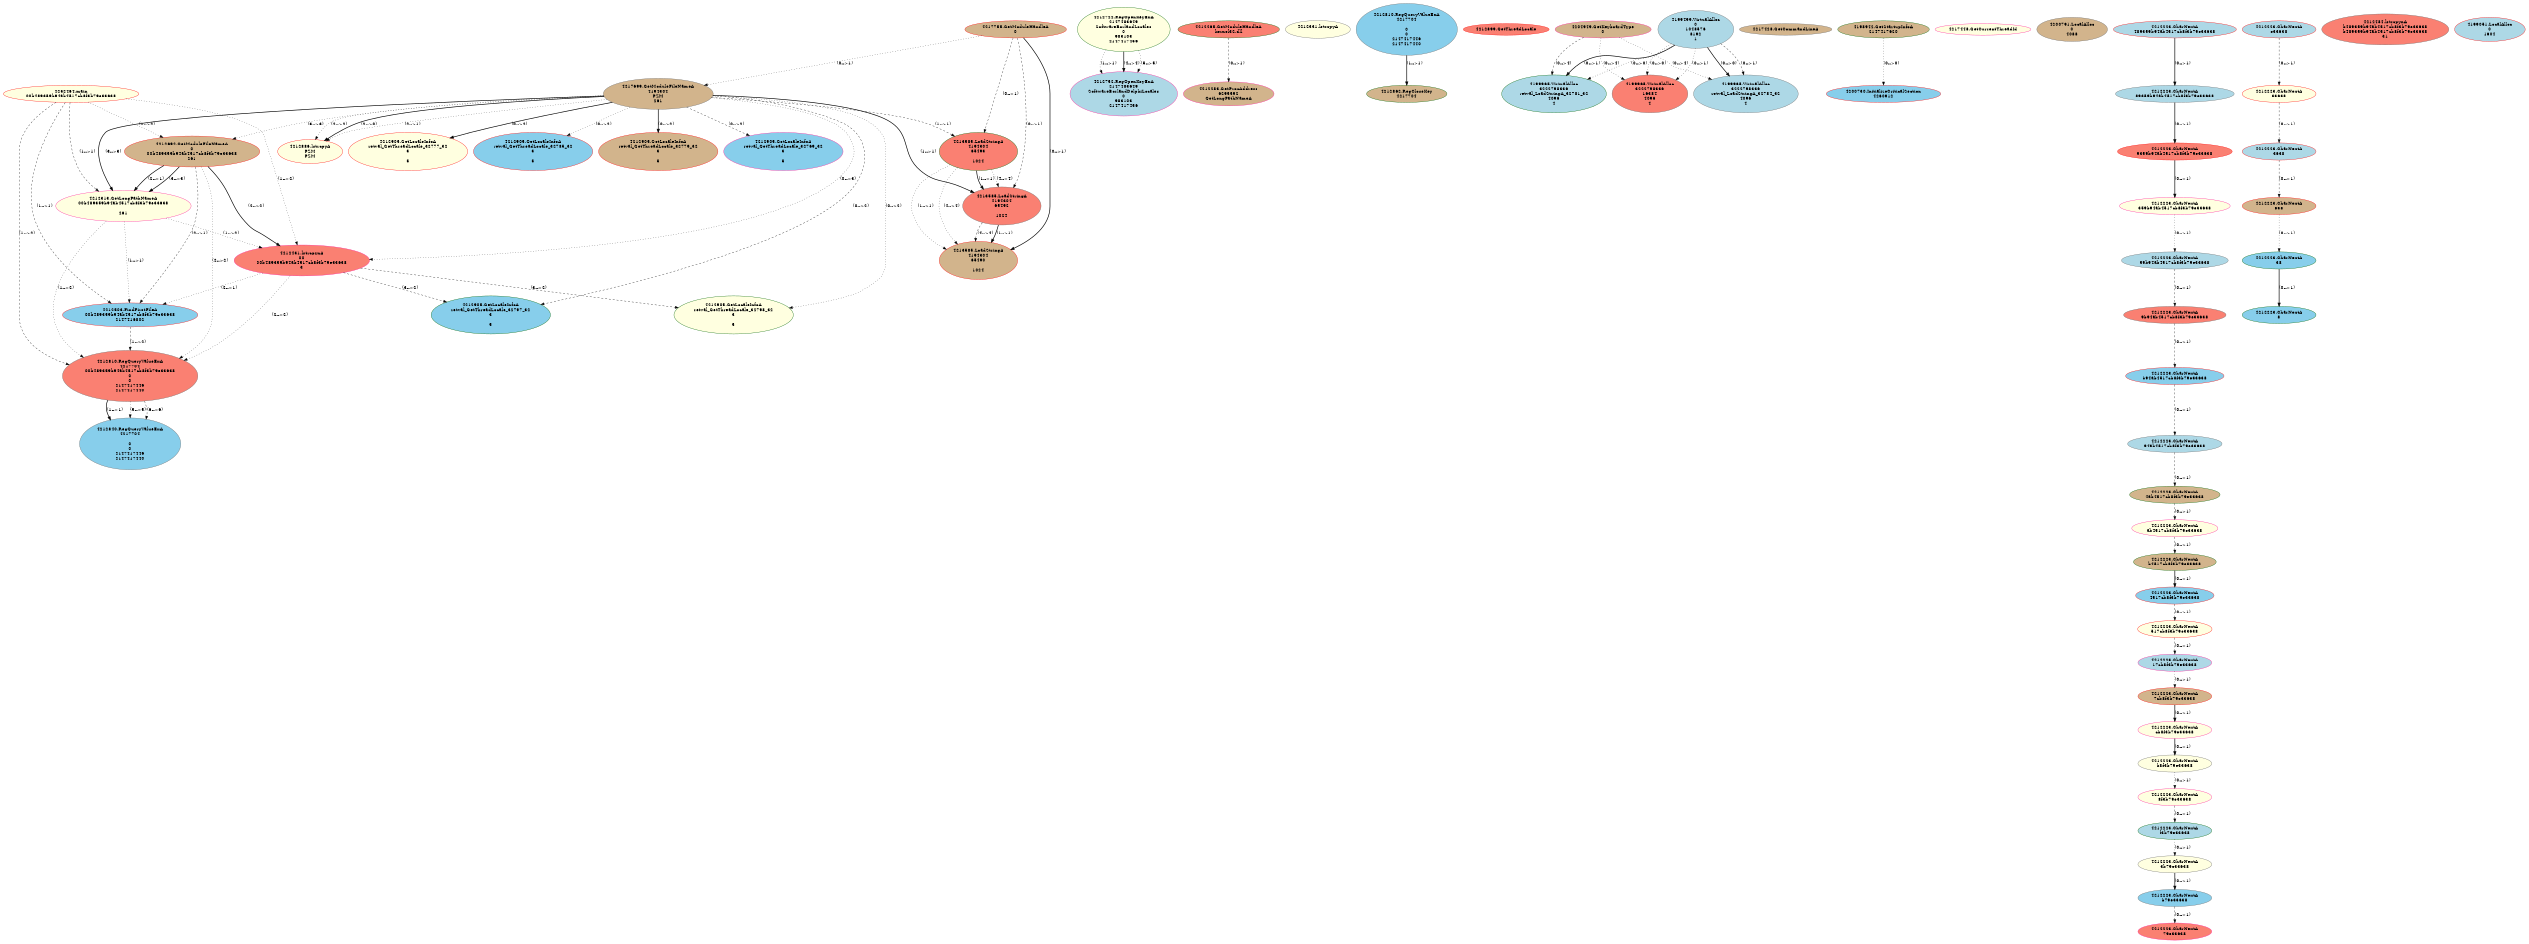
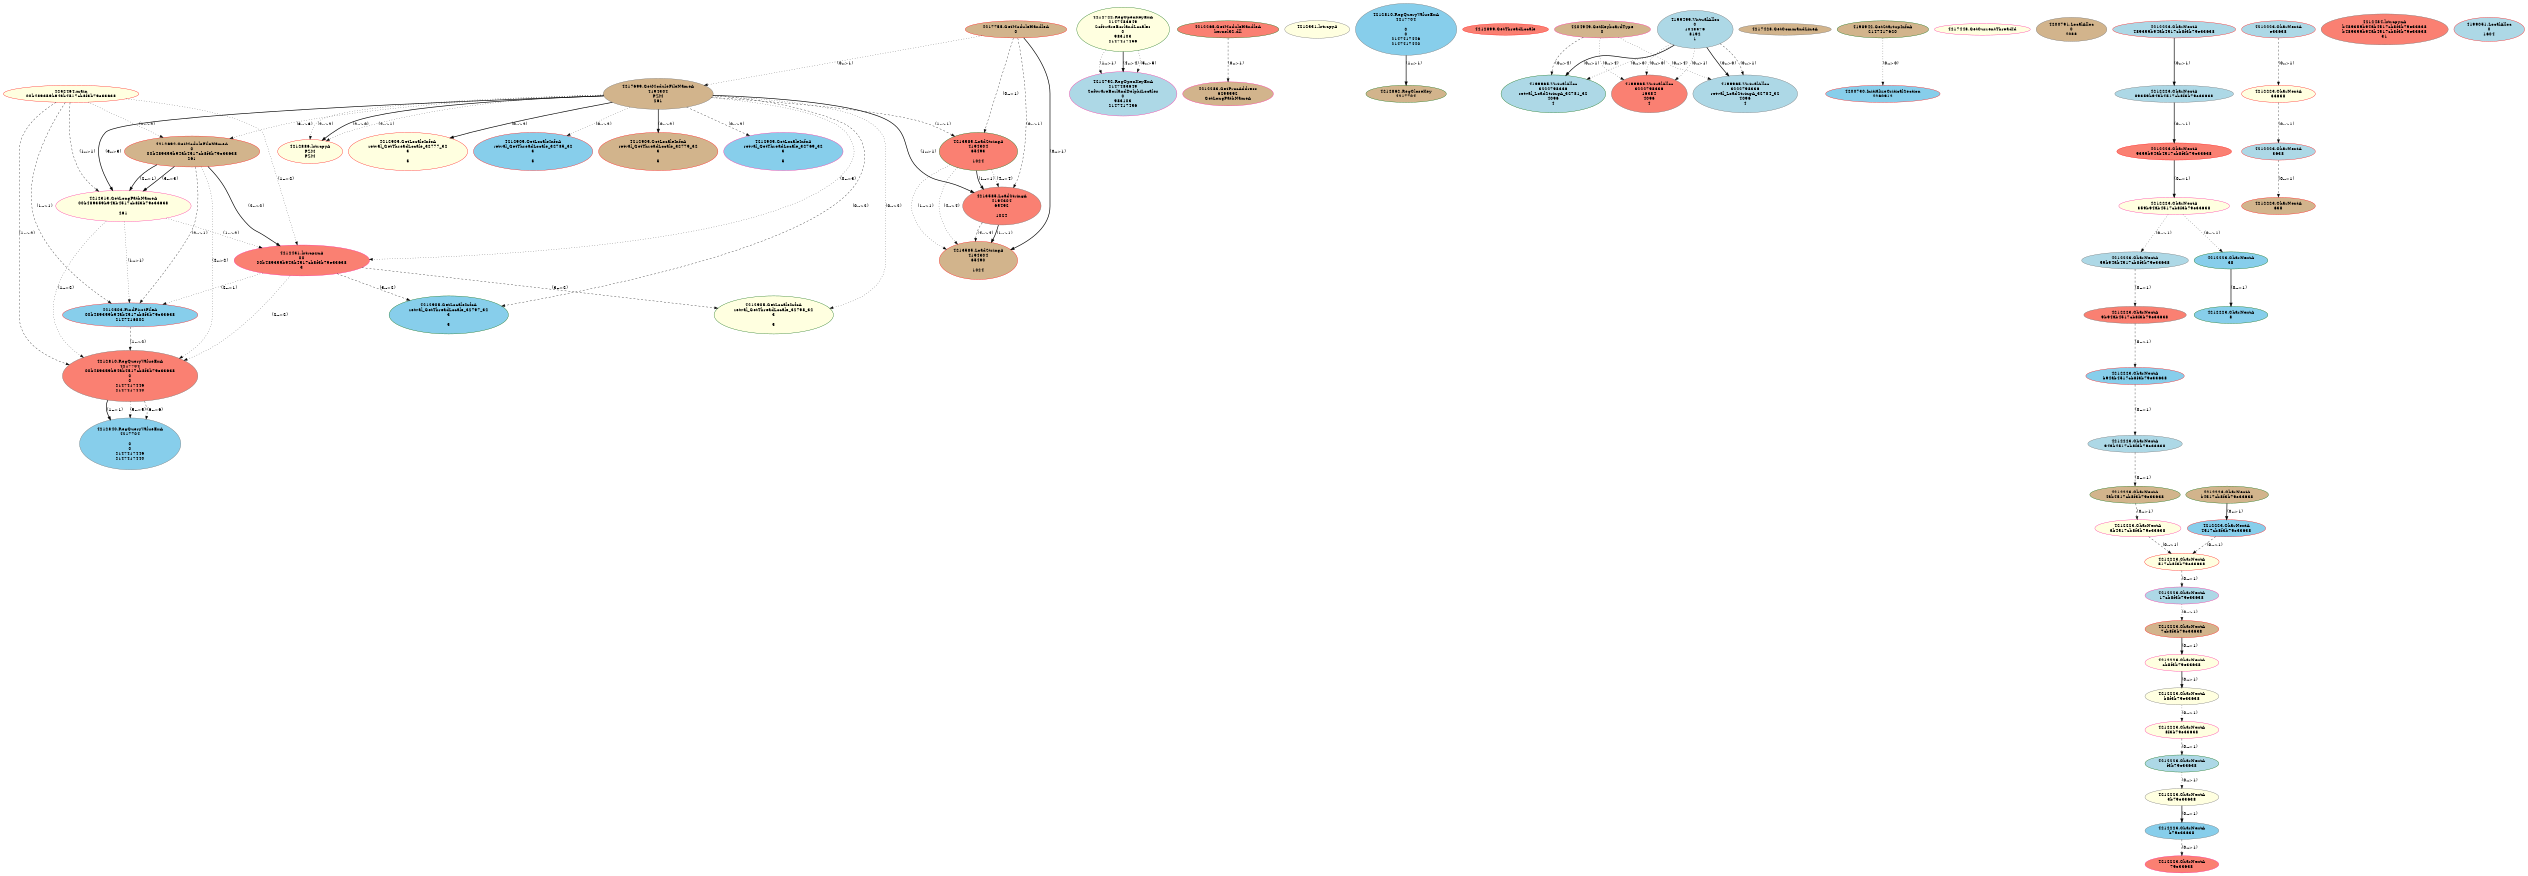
  digraph {
    node [color=red fillcolor=lightyellow style=filled]
    edge [style=dotted]
    n1 [label="4252464.main\n00b489359b94ab4517cb8f3b79e33638"]
    n2 [fillcolor=tan label="4212692.GetModuleFileNameA\n0\n00b489359b94ab4517cb8f3b79e33638\n261"]
    n3 [color=deeppink label="4212313.GetLongPathNameA\n00b489359b94ab4517cb8f3b79e33638\n\n261"]
    n4 [color=deeppink fillcolor=salmon label="4212431.lstrcpynA\n00\n00b489359b94ab4517cb8f3b79e33638\n3"]
    n5 [fillcolor=skyblue label="4212503.FindFirstFileA\n00b489359b94ab4517cb8f3b79e33638\n2147416802"]
    n6 [color=gray40 fillcolor=salmon label="4212810.RegQueryValueExA\n4217704\n00b489359b94ab4517cb8f3b79e33638\n0\n0\n2147417446\n2147417440"]
    n7 [color=darkgreen fillcolor=skyblue label="4212905.GetLocaleInfoA\nretval_GetThreadLocale_32797_32\n3\n\n5"]
    n8 [color=darkgreen label="4212905.GetLocaleInfoA\nretval_GetThreadLocale_32798_32\n3\n\n5"]
    n9 [color=gray40 fillcolor=skyblue label="4212840.RegQueryValueExA\n4217704\n\n0\n0\n2147417446\n2147417440"]
    n10 [fillcolor=tan label="4217755.GetModuleHandleA\n0"]
    n11 [color=gray40 fillcolor=tan label="4217699.GetModuleFileNameA\n4194304\nPZM\n261"]
    n12 [color=darkgreen fillcolor=salmon label="4213585.LoadStringA\n4194304\n65493\n\n1024"]
    n13 [color=gray40 fillcolor=salmon label="4213585.LoadStringA\n4194304\n65492\n\n1024"]
    n14 [fillcolor=tan label="4213585.LoadStringA\n4194304\n65490\n\n1024"]
    n15 [label="4212886.lstrcpyA\nPZM\nPZM"]
    n16 [label="4212905.GetLocaleInfoA\nretval_GetThreadLocale_32777_32\n3\n\n5"]
    n17 [fillcolor=skyblue label="4212905.GetLocaleInfoA\nretval_GetThreadLocale_32785_32\n3\n\n5"]
    n18 [fillcolor=tan label="4212905.GetLocaleInfoA\nretval_GetThreadLocale_32779_32\n3\n\n5"]
    n19 [color=deeppink fillcolor=skyblue label="4212905.GetLocaleInfoA\nretval_GetThreadLocale_32769_32\n3\n\n5"]
    n20 [color=darkgreen label="4212722.RegOpenKeyExA\n2147483649\nSoftware\Borland\Locales\n0\n983103\n2147417456"]
    n21 [color=deeppink fillcolor=lightblue label="4212752.RegOpenKeyExA\n2147483649\nSoftware\Borland\Delphi\Locales\n0\n983103\n2147417456"]
    n22 [color=darkgreen fillcolor=salmon label="4212265.GetModuleHandleA\nkernel32.dll"]
    n23 [color=deeppink fillcolor=tan label="4212283.GetProcAddress\n6295592\nGetLongPathNameA"]
    n24 [color=gray40 label="4212331.lstrcpyA\n\n"]
    n25 [color=gray40 fillcolor=skyblue label="4212810.RegQueryValueExA\n4217704\n\n0\n0\n2147417446\n2147417440"]
    n26 [color=darkgreen fillcolor=tan label="4212862.RegCloseKey\n4217704"]
    n27 [fillcolor=salmon label="4212899.GetThreadLocale\n"]
    n28 [color=deeppink fillcolor=tan label="4204949.GetKeyboardType\n0"]
    n29 [color=darkgreen fillcolor=lightblue label="4199965.VirtualAlloc\n3222798336\nretval_LoadStringA_32781_32\n4096\n4"]
    n30 [color=gray40 fillcolor=lightblue label="4199965.VirtualAlloc\n3222798336\nretval_LoadStringA_32784_32\n4096\n4"]
    n31 [color=gray40 fillcolor=salmon label="4199965.VirtualAlloc\n3222798336\n16384\n4096\n4"]
    n32 [color=gray40 fillcolor=tan label="4217428.GetCommandLineA\n"]
    n33 [color=darkgreen fillcolor=tan label="4198942.GetStartupInfoA\n2147417620"]
    n34 [fillcolor=skyblue label="4200730.InitializeCriticalSection\n4260912"]
    n35 [color=deeppink label="4217448.GetCurrentThreadId\n"]
    n36 [color=gray40 fillcolor=tan label="4200791.LocalAlloc\n0\n4088"]
    n37 [fillcolor=lightblue label="4212223.CharNextA\n489359b94ab4517cb8f3b79e33638"]
    n38 [color=gray40 fillcolor=lightblue label="4212223.CharNextA\n89359b94ab4517cb8f3b79e33638"]
    n39 [fillcolor=salmon label="4212223.CharNextA\n9359b94ab4517cb8f3b79e33638"]
    n40 [color=deeppink label="4212223.CharNextA\n359b94ab4517cb8f3b79e33638"]
    n41 [color=gray40 fillcolor=lightblue label="4212223.CharNextA\n59b94ab4517cb8f3b79e33638"]
    n42 [color=gray40 fillcolor=salmon label="4212223.CharNextA\n9b94ab4517cb8f3b79e33638"]
    n43 [fillcolor=skyblue label="4212223.CharNextA\nb94ab4517cb8f3b79e33638"]
    n44 [color=gray40 fillcolor=lightblue label="4212223.CharNextA\n94ab4517cb8f3b79e33638"]
    n45 [color=darkgreen fillcolor=tan label="4212223.CharNextA\n4ab4517cb8f3b79e33638"]
    n46 [color=deeppink label="4212223.CharNextA\nab4517cb8f3b79e33638"]
    n47 [color=darkgreen fillcolor=tan label="4212223.CharNextA\nb4517cb8f3b79e33638"]
    n48 [fillcolor=skyblue label="4212223.CharNextA\n4517cb8f3b79e33638"]
    n49 [label="4212223.CharNextA\n517cb8f3b79e33638"]
    n50 [color=deeppink fillcolor=lightblue label="4212223.CharNextA\n17cb8f3b79e33638"]
    n51 [fillcolor=tan label="4212223.CharNextA\n7cb8f3b79e33638"]
    n52 [color=deeppink label="4212223.CharNextA\ncb8f3b79e33638"]
    n53 [color=gray40 label="4212223.CharNextA\nb8f3b79e33638"]
    n54 [color=deeppink label="4212223.CharNextA\n8f3b79e33638"]
    n55 [color=darkgreen fillcolor=lightblue label="4212223.CharNextA\nf3b79e33638"]
    n56 [color=gray40 label="4212223.CharNextA\n3b79e33638"]
    n57 [color=gray40 fillcolor=skyblue label="4212223.CharNextA\nb79e33638"]
    n58 [color=deeppink fillcolor=salmon label="4212223.CharNextA\n79e33638"]
    n59 [fillcolor=lightblue label="4212223.CharNextA\ne33638"]
    n60 [label="4212223.CharNextA\n33638"]
    n61 [fillcolor=lightblue label="4212223.CharNextA\n3638"]
    n62 [fillcolor=tan label="4212223.CharNextA\n638"]
    n63 [color=darkgreen fillcolor=skyblue label="4212223.CharNextA\n38"]
    n64 [color=darkgreen fillcolor=skyblue label="4212223.CharNextA\n8"]
    n65 [color=gray40 fillcolor=salmon label="4212484.lstrcpynA\nb489359b94ab4517cb8f3b79e33638\nb489359b94ab4517cb8f3b79e33638\n31"]
    n66 [color=gray40 fillcolor=lightblue label="4199499.VirtualAlloc\n0\n1048576\n8192\n1"]
    n67 [fillcolor=lightblue label="4199051.LocalAlloc\n0\n1604"]
    n1 -> n2 [label="(1-->2)"]
    n1 -> n3 [label="(1-->1)" style=dashed]
    n1 -> n4 [label="(1-->2)"]
    n1 -> n5 [label="(1-->1)" style=dashed]
    n1 -> n6 [label="(1-->2)" style=dashed]
    n2 -> n3 [label="(2-->1)" style=bold]
    n2 -> n3 [label="(3-->3)" style=bold]
    n2 -> n4 [label="(2-->2)" style=bold]
    n2 -> n5 [label="(2-->1)" style=dashed]
    n2 -> n6 [label="(2-->2)"]
    n3 -> n4 [label="(1-->2)"]
    n3 -> n5 [label="(1-->1)"]
    n3 -> n6 [label="(1-->2)"]
    n4 -> n5 [label="(2-->1)"]
    n4 -> n6 [label="(2-->2)"]
    n4 -> n7 [label="(3-->2)" style=dashed]
    n4 -> n8 [label="(3-->2)" style=dashed]
    n5 -> n6 [label="(1-->2)" style=dashed]
    n6 -> n9 [label="(1-->1)" style=bold]
    n6 -> n9 [label="(5-->5)"]
    n6 -> n9 [label="(6-->6)" style=dashed]
    n10 -> n11 [label="(0-->1)"]
    n10 -> n12 [label="(0-->1)" style=dashed]
    n10 -> n13 [label="(0-->1)" style=dashed]
    n10 -> n14 [label="(0-->1)" style=bold]
    n11 -> n2 [label="(3-->3)"]
    n11 -> n3 [label="(3-->3)" style=bold]
    n11 -> n4 [label="(0-->3)"]
    n11 -> n7 [label="(0-->2)" style=dashed]
    n11 -> n8 [label="(0-->2)"]
    n11 -> n12 [label="(1-->1)" style=dashed]
    n11 -> n13 [label="(1-->1)" style=bold]
    n11 -> n15 [label="(2-->1)"]
    n11 -> n15 [label="(2-->2)"]
    n11 -> n15 [label="(2-->0)" style=bold]
    n11 -> n16 [label="(0-->2)" style=bold]
    n11 -> n17 [label="(0-->2)"]
    n11 -> n18 [label="(0-->2)" style=bold]
    n11 -> n19 [label="(0-->2)" style=dashed]
    n12 -> n13 [label="(1-->1)" style=bold]
    n12 -> n13 [label="(4-->4)"]
    n12 -> n14 [label="(1-->1)"]
    n12 -> n14 [label="(4-->4)"]
    n13 -> n14 [label="(1-->1)" style=bold]
    n13 -> n14 [label="(4-->4)" style=dashed]
    n20 -> n21 [label="(1-->1)"]
    n20 -> n21 [label="(4-->4)" style=bold]
    n20 -> n21 [label="(5-->5)"]
    n22 -> n23 [label="(0-->1)" style=dashed]
    n25 -> n26 [label="(1-->1)" style=bold]
    n28 -> n29 [label="(0-->4)" style=dashed]
    n28 -> n30 [label="(0-->4)"]
    n28 -> n31 [label="(0-->4)"]
    n33 -> n34 [label="(0-->0)"]
    n37 -> n38 [label="(0-->1)" style=bold]
    n38 -> n39 [label="(0-->1)" style=bold]
    n39 -> n40 [label="(0-->1)" style=bold]
    n40 -> n41 [label="(0-->1)"]
    n41 -> n42 [label="(0-->1)" style=dashed]
    n42 -> n43 [label="(0-->1)" style=dashed]
    n43 -> n44 [label="(0-->1)" style=dashed]
    n44 -> n45 [label="(0-->1)" style=dashed]
    n45 -> n46 [label="(0-->1)" style=dashed]
-   n46 -> n47 [label="(0-->1)" style=dashed]
+   n46 -> n49 [label="(0-->1)" style=dashed]
    n47 -> n48 [label="(0-->1)" style=bold]
    n48 -> n49 [label="(0-->1)" style=dashed]
    n49 -> n50 [label="(0-->1)" style=dashed]
    n50 -> n51 [label="(0-->1)"]
    n51 -> n52 [label="(0-->1)" style=bold]
    n52 -> n53 [label="(0-->1)" style=bold]
    n53 -> n54 [label="(0-->1)"]
    n54 -> n55 [label="(0-->1)" style=dashed]
    n55 -> n56 [label="(0-->1)"]
    n56 -> n57 [label="(0-->1)" style=bold]
    n57 -> n58 [label="(0-->1)" style=dashed]
    n59 -> n60 [label="(0-->1)" style=dashed]
    n60 -> n61 [label="(0-->1)" style=dashed]
    n61 -> n62 [label="(0-->1)" style=dashed]
-   n62 -> n63 [label="(0-->1)"]
+   n40 -> n63 [label="(0-->1)"]
    n63 -> n64 [label="(0-->1)" style=bold]
    n66 -> n29 [label="(0-->1)" style=bold]
    n66 -> n29 [label="(0-->0)"]
    n66 -> n30 [label="(0-->1)" style=dashed]
    n66 -> n30 [label="(0-->0)" style=bold]
    n66 -> n31 [label="(0-->1)"]
    n66 -> n31 [label="(0-->0)"]
  }
